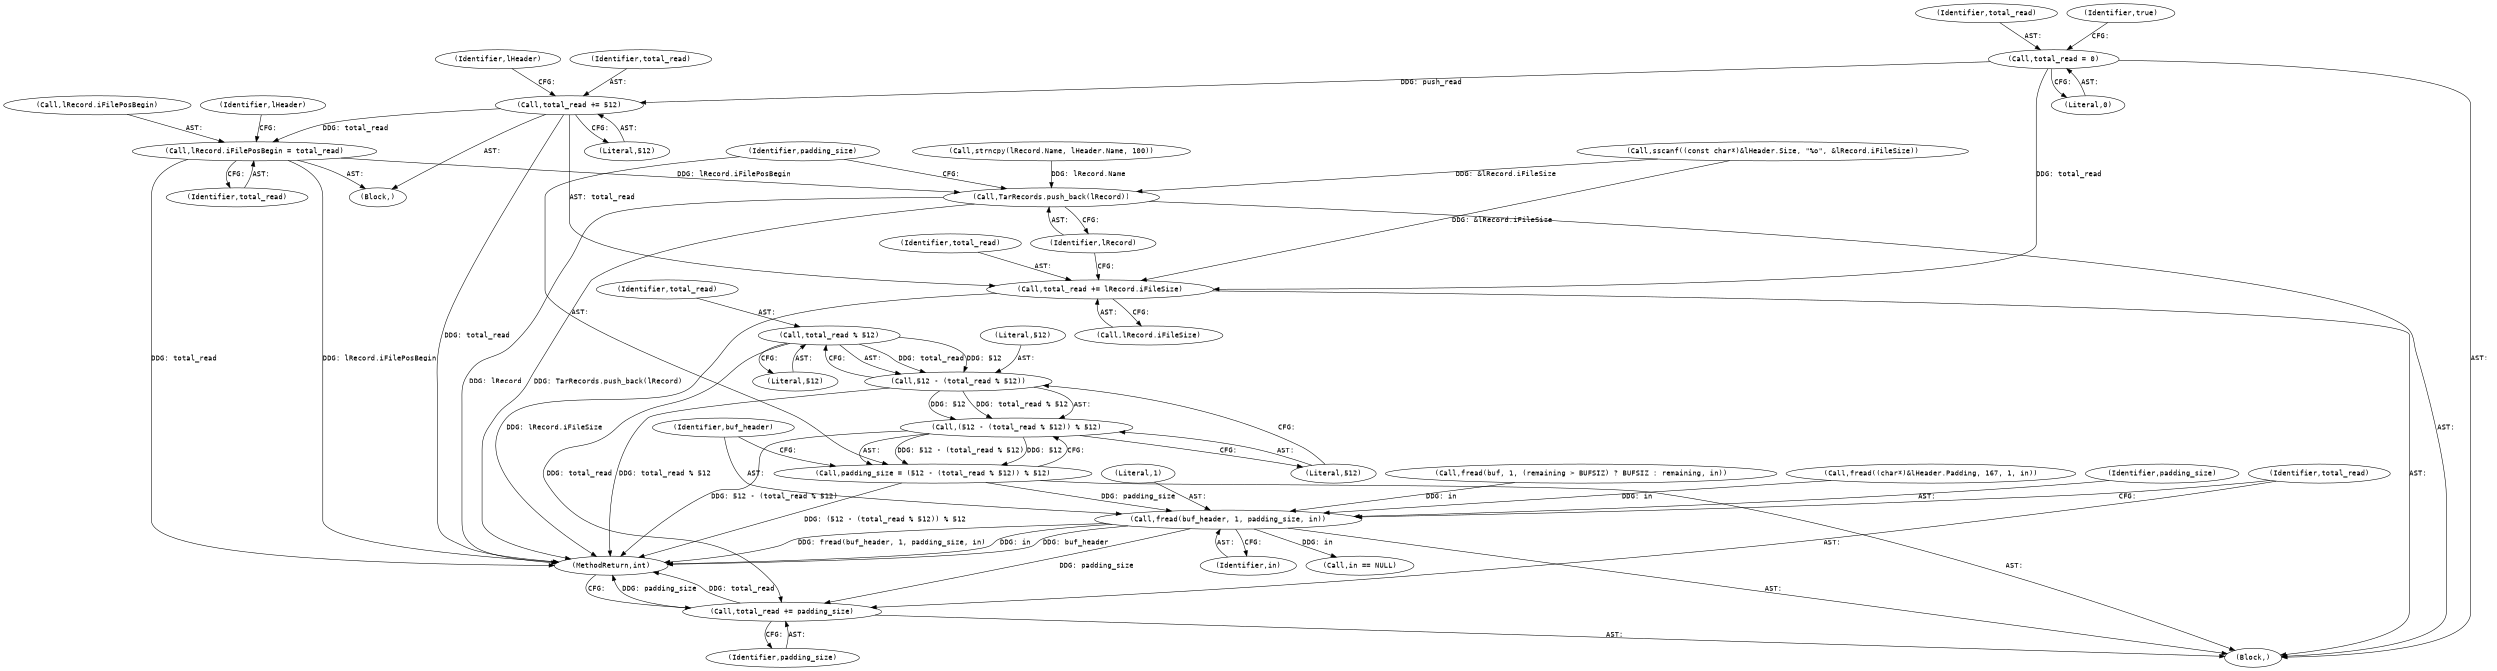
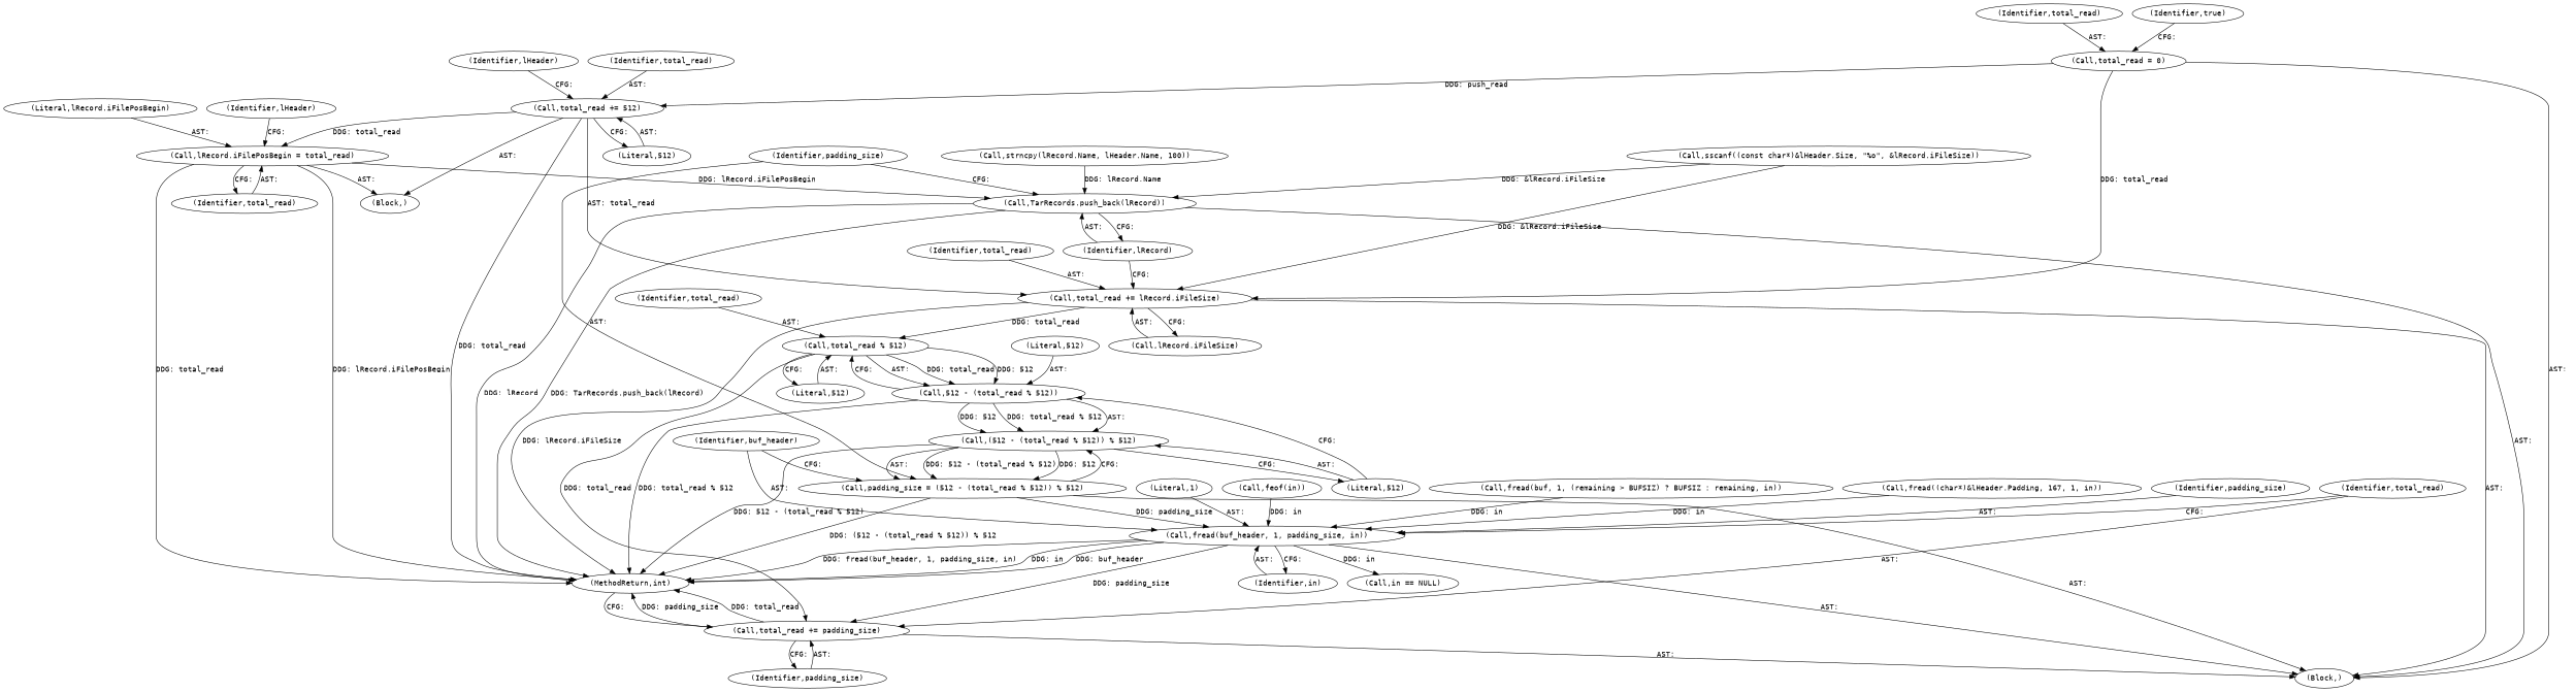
  digraph {
    fontname="DejaVu Sans Mono"
    node [fontname="DejaVu Sans Mono"]
    edge [fontname="DejaVu Sans Mono"]
    n1 [label="(Call,total_read = 0)"]
    n2 [label="(Call,total_read += 512)"]
    n3 [label="(Call,total_read += lRecord.iFileSize)"]
    n4 [label="(Block,)"]
-   n5 [label="(Literal,0)"]
    n6 [label="(Call,lRecord.iFilePosBegin = total_read)"]
    n7 [label="(Block,)"]
    n8 [label="(MethodReturn,int)"]
    n9 [label="(Literal,512)"]
    n10 [label="(Call,total_read % 512)"]
    n11 [label="(Call,lRecord.iFileSize)"]
    n12 [label="(Call,TarRecords.push_back(lRecord))"]
    n13 [label="(Identifier,total_read)"]
    n14 [label="(Call,total_read += padding_size)"]
    n15 [label="(Identifier,lRecord)"]
    n16 [label="(Call,512 - (total_read % 512))"]
    n17 [label="(Literal,512)"]
    n18 [label="(Call,(512 - (total_read % 512)) % 512)"]
    n19 [label="(Identifier,padding_size)"]
    n20 [label="(Call,padding_size = (512 - (total_read % 512)) % 512)"]
    n21 [label="(Literal,512)"]
    n22 [label="(Call,fread(buf_header, 1, padding_size, in))"]
    n23 [label="(Identifier,in)"]
    n24 [label="(Call,in == NULL)"]
    n25 [label="(Identifier,padding_size)"]
    n26 [label="(Call,strncpy(lRecord.Name, lHeader.Name, 100))"]
    n27 [label="(Identifier,lHeader)"]
-   n28 [label="(Call,lRecord.iFilePosBegin)"]
+   n28 [label="(Literal,lRecord.iFilePosBegin)"]
    n29 [label="(Identifier,total_read)"]
    n30 [label="(Identifier,true)"]
+   n31 [label="(Call,feof(in))"]
    n32 [label="(Identifier,total_read)"]
    n33 [label="(Literal,1)"]
    n34 [label="(Identifier,total_read)"]
    n35 [label="(Call,fread(buf, 1, (remaining > BUFSIZ) ? BUFSIZ : remaining, in))"]
    n36 [label="(Call,sscanf((const char*)&lHeader.Size, \"%o\", &lRecord.iFileSize))"]
    n37 [label="(Identifier,total_read)"]
    n38 [label="(Call,fread((char*)&lHeader.Padding, 167, 1, in))"]
    n39 [label="(Identifier,padding_size)"]
    n40 [label="(Identifier,total_read)"]
    n41 [label="(Literal,512)"]
    n42 [label="(Identifier,buf_header)"]
    n43 [label="(Identifier,lHeader)"]
    n1 -> n2 [label="DDG: push_read"]
    n1 -> n3 [label="DDG: total_read"]
    n1 -> n4 [label="AST: "]
-   n1 -> n5 [label="CFG: "]
    n2 -> n3 [label="AST: total_read"]
    n2 -> n6 [label="DDG: total_read"]
    n2 -> n7 [label="AST: "]
    n2 -> n8 [label="DDG: total_read"]
    n2 -> n9 [label="CFG: "]
    n3 -> n4 [label="AST: "]
    n3 -> n8 [label="DDG: lRecord.iFileSize"]
+   n3 -> n10 [label="DDG: total_read"]
    n3 -> n11 [label="CFG: "]
-   n5 -> n1 [label="AST: "]
    n6 -> n7 [label="AST: "]
    n6 -> n8 [label="DDG: total_read"]
    n6 -> n8 [label="DDG: lRecord.iFilePosBegin"]
    n6 -> n12 [label="DDG: lRecord.iFilePosBegin"]
    n6 -> n13 [label="CFG: "]
    n8 -> n14 [label="CFG: "]
    n9 -> n2 [label="AST: "]
    n10 -> n14 [label="DDG: total_read"]
    n10 -> n16 [label="AST: "]
    n10 -> n16 [label="DDG: total_read"]
    n10 -> n16 [label="DDG: 512"]
    n10 -> n17 [label="CFG: "]
    n11 -> n3 [label="AST: "]
    n12 -> n4 [label="AST: "]
    n12 -> n8 [label="DDG: lRecord"]
    n12 -> n8 [label="DDG: TarRecords.push_back(lRecord)"]
    n12 -> n15 [label="CFG: "]
    n13 -> n6 [label="AST: "]
    n14 -> n4 [label="AST: "]
    n14 -> n8 [label="DDG: padding_size"]
    n14 -> n8 [label="DDG: total_read"]
    n14 -> n19 [label="CFG: "]
    n15 -> n3 [label="CFG: "]
    n15 -> n12 [label="AST: "]
    n16 -> n8 [label="DDG: total_read % 512"]
    n16 -> n10 [label="CFG: "]
    n16 -> n18 [label="AST: "]
    n16 -> n18 [label="DDG: 512"]
    n16 -> n18 [label="DDG: total_read % 512"]
    n17 -> n10 [label="AST: "]
    n18 -> n8 [label="DDG: 512 - (total_read % 512)"]
    n18 -> n20 [label="AST: "]
    n18 -> n20 [label="DDG: 512 - (total_read % 512)"]
    n18 -> n20 [label="DDG: 512"]
    n18 -> n21 [label="CFG: "]
    n19 -> n14 [label="AST: "]
    n20 -> n4 [label="AST: "]
    n20 -> n8 [label="DDG: (512 - (total_read % 512)) % 512"]
    n20 -> n18 [label="CFG: "]
    n20 -> n22 [label="DDG: padding_size"]
    n21 -> n16 [label="CFG: "]
    n21 -> n18 [label="AST: "]
    n22 -> n4 [label="AST: "]
    n22 -> n8 [label="DDG: in"]
    n22 -> n8 [label="DDG: buf_header"]
    n22 -> n8 [label="DDG: fread(buf_header, 1, padding_size, in)"]
    n22 -> n14 [label="DDG: padding_size"]
    n22 -> n23 [label="CFG: "]
    n22 -> n24 [label="DDG: in"]
    n23 -> n22 [label="AST: "]
    n25 -> n12 [label="CFG: "]
    n25 -> n20 [label="AST: "]
    n26 -> n12 [label="DDG: lRecord.Name"]
    n27 -> n6 [label="CFG: "]
    n28 -> n6 [label="AST: "]
    n29 -> n1 [label="AST: "]
    n30 -> n1 [label="CFG: "]
+   n31 -> n22 [label="DDG: in"]
    n32 -> n10 [label="AST: "]
    n33 -> n22 [label="AST: "]
    n34 -> n14 [label="AST: "]
    n34 -> n22 [label="CFG: "]
    n35 -> n22 [label="DDG: in"]
    n36 -> n3 [label="DDG: &lRecord.iFileSize"]
    n36 -> n12 [label="DDG: &lRecord.iFileSize"]
    n37 -> n2 [label="AST: "]
    n38 -> n22 [label="DDG: in"]
    n39 -> n22 [label="AST: "]
    n40 -> n3 [label="AST: "]
    n41 -> n16 [label="AST: "]
    n42 -> n20 [label="CFG: "]
    n42 -> n22 [label="AST: "]
    n43 -> n2 [label="CFG: "]
  }
